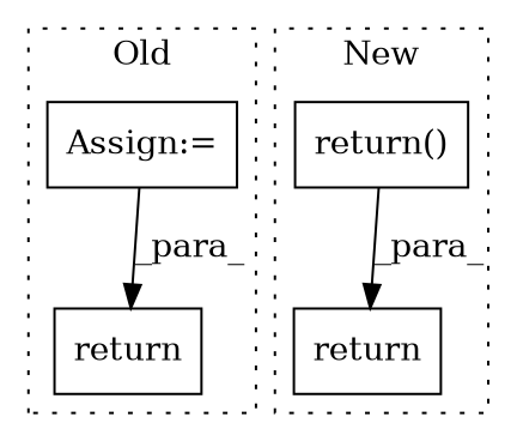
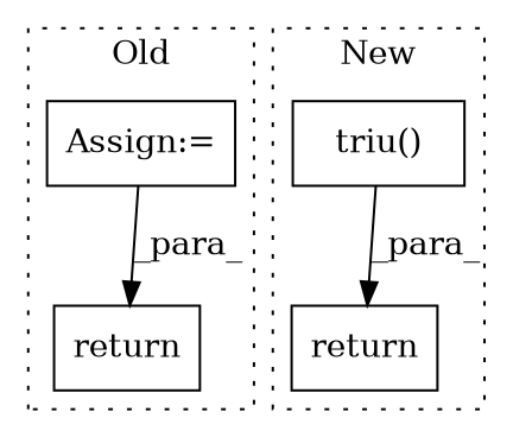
  digraph {
    node [a=93 l=7 shape=box]
    n1 [label=return s=5499]
    n2 [a=68 l=3 label="Assign:=" s=5248]
-   n3 [a=75 l="33,1" label="return()" s="2739,2773"]
+   n3 [a=75 l="33,1" label="triu()" s="2739,2773"]
    n4 [label=return s=2938]
    subgraph cluster_1 {
      label=Old
      style=dotted
      n1
      n2
    }
    subgraph cluster_2 {
      label=New
      style=dotted
      n3
      n4
    }
    n2 -> n1 [label=_para_]
    n3 -> n4 [label=_para_]
  }
